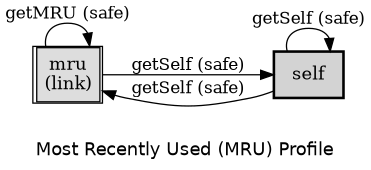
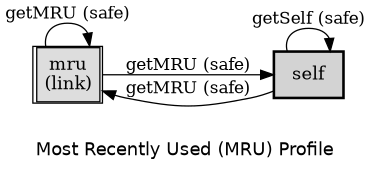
  digraph {
    fontname=Helvetica
    label="Most Recently Used (MRU) Profile"
    labelloc=b
    rankdir=LR
    node [shape=box]
    edge [fontsize=13]
    n1 [label=<<table cellspacing="0" cellpadding="5" cellborder="1" border="0"><tr><td bgcolor="#dddddd">mru<br />(link)<br /></td></tr></table>> margin=0.02 style=solid]
    self [style="bold,filled"]
    n1 -> n1 [label="getMRU (safe)"]
-   n1 -> self [label="getSelf (safe)"]
-   self -> n1 [label="getSelf (safe)"]
+   n1 -> self [label="getMRU (safe)"]
+   self -> n1 [label="getMRU (safe)"]
    self -> self [label="getSelf (safe)"]
  }
